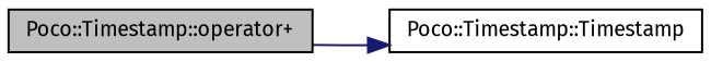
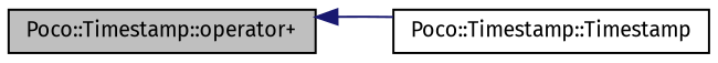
  digraph {
    rankdir=LR
    fontname="Fira Sans"
    node [color=black fontname="Fira Sans" fontsize=10 shape=record style=filled]
    n1 [fillcolor=grey75 fontcolor=black height=0.2 label="Poco::Timestamp::operator+" width=0.4]
    n2 [fillcolor=white height=0.2 label="Poco::Timestamp::Timestamp" width=0.4]
-   n1 -> n2 [color=midnightblue fontname="Fira Sans" fontsize=10 labelfontname=Helvetica labelfontsize=10 style=solid]
+   n2 -> n1 [color=midnightblue fontname="Fira Sans" fontsize=10 labelfontname=Helvetica labelfontsize=10 style=solid]
  }
